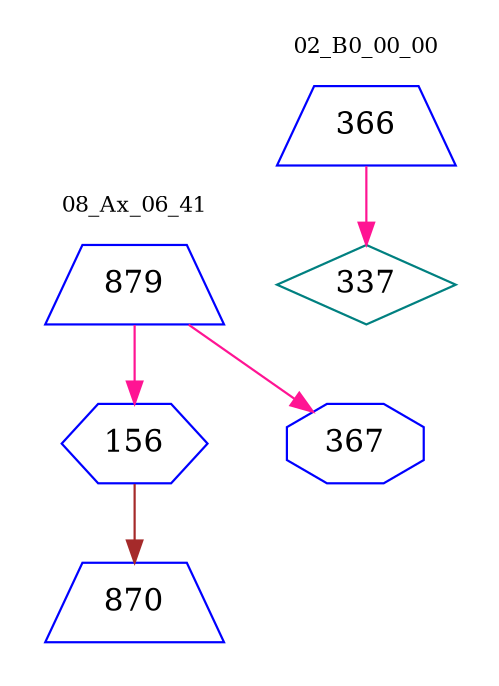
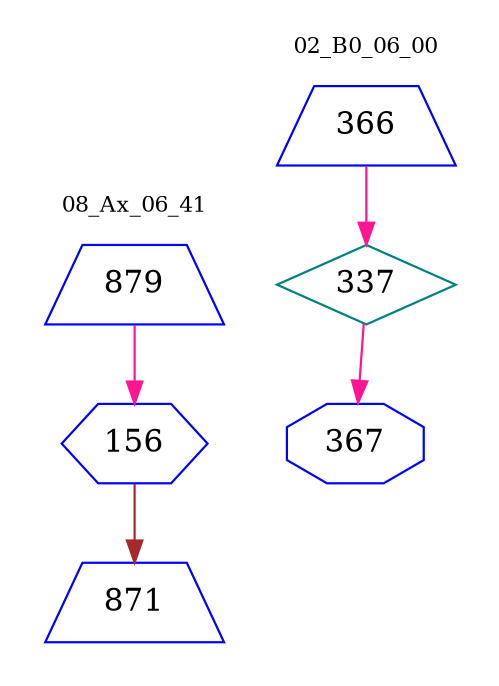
  digraph {
    node [color=blue shape=trapezium]
    edge [color=deeppink]
    n1 [label=879]
    n2 [label=156 shape=hexagon]
-   n3 [label=870]
+   n3 [label=871]
    n4 [label=366]
    n5 [color=teal label=337 shape=diamond]
    n6 [label=367 shape=octagon]
    subgraph cluster_1 {
      color=white
      fontsize=10
      label="08_Ax_06_41"
      n1
      n2
      n3
    }
    subgraph cluster_2 {
      color=white
      fontsize=10
-     label="02_B0_00_00"
+     label="02_B0_06_00"
      n4
      n5
      n6
    }
    n1 -> n2
    n2 -> n3 [color=brown]
    n4 -> n5
-   n1 -> n6
+   n5 -> n6
  }
